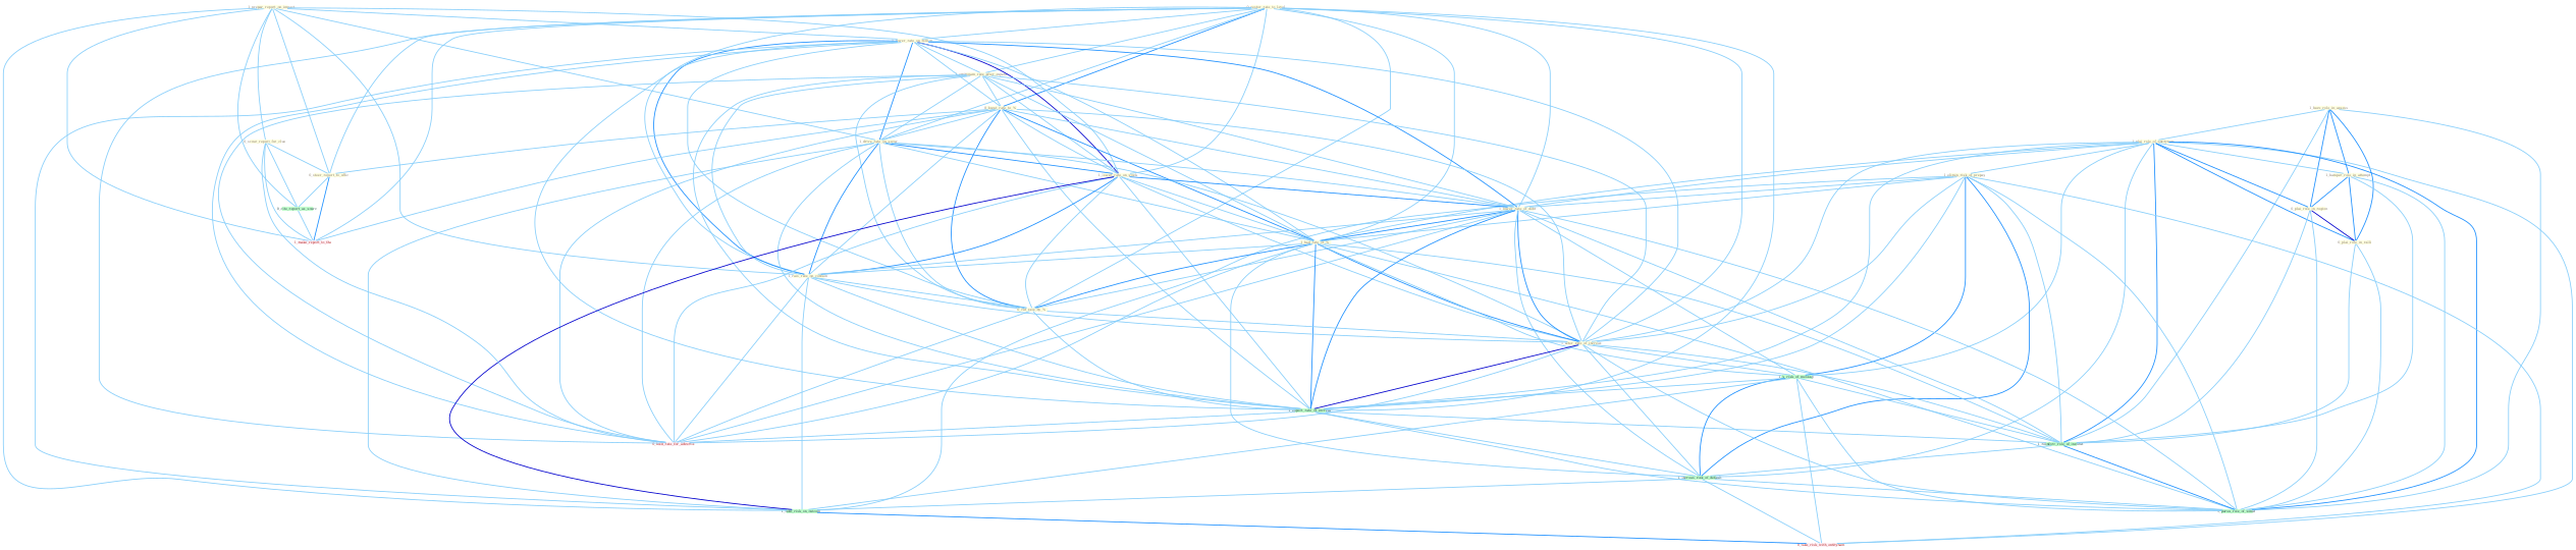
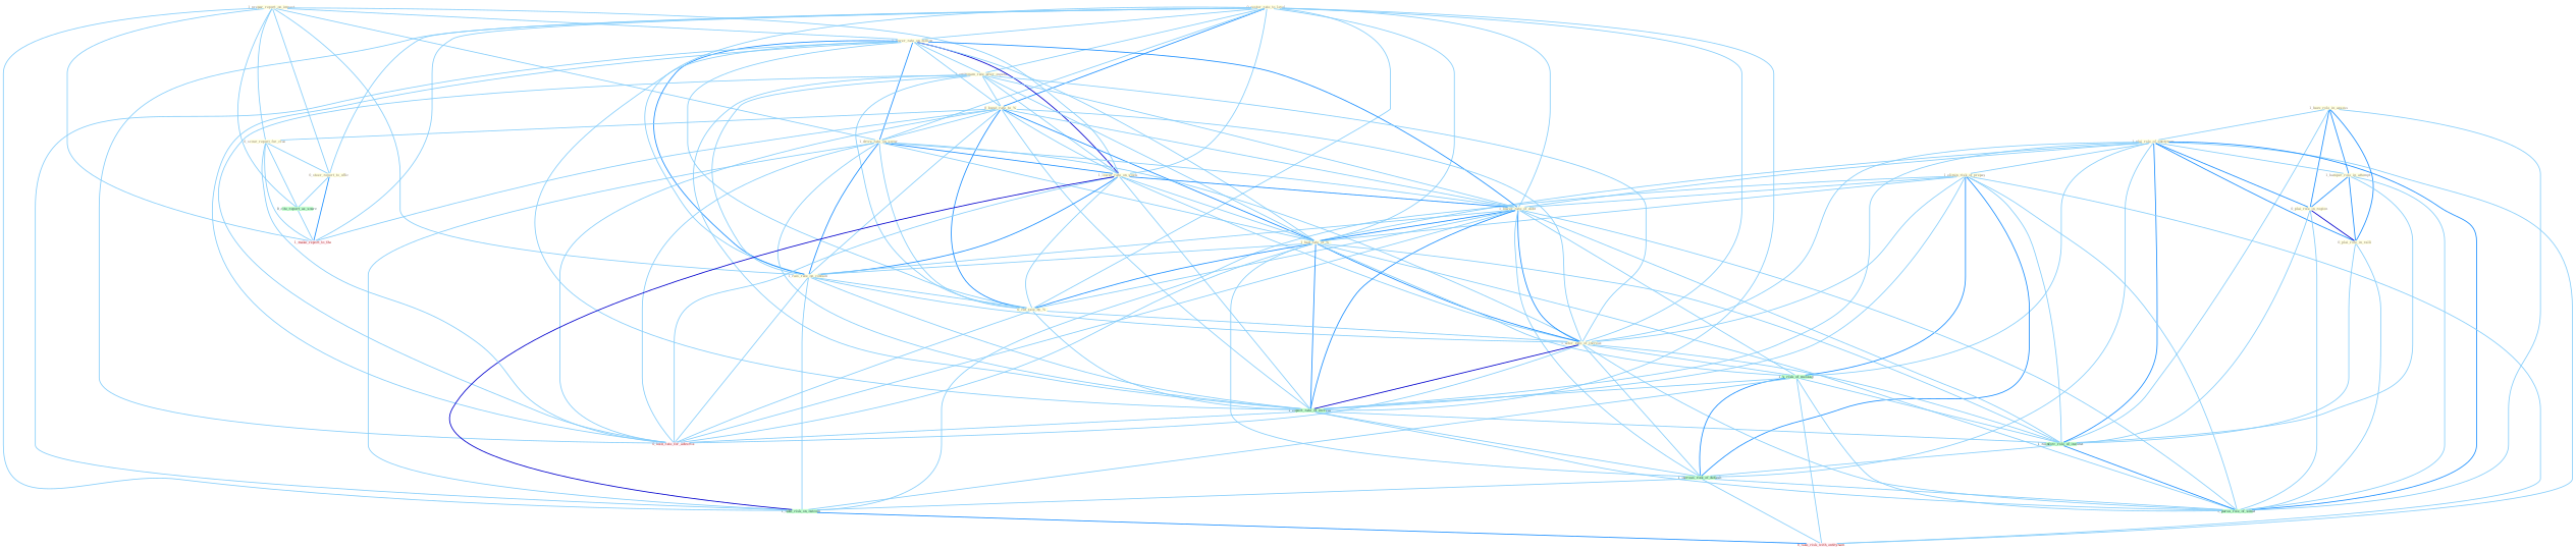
  graph {
    node [color="#ffffe0" fixedsize=true fontcolor="#8b7d6b" fontsize=4 shape=polygon style=filled]
    edge [color="#87cefa" w=1]
    "0_restor_rate_to_level " [height=.06 width=.5]
    "1_have_role_in_assess " [height=.06 width=.5]
    "1_plai_role_of_entitynam " [height=.06 width=.5]
    "1_prepar_report_on_impact " [height=.06 width=.5]
    "1_lower_rate_on_billion " [height=.06 width=.5]
    "1_hamper_role_in_attempt " [height=.06 width=.5]
    "0_plai_role_in_region " [height=.06 width=.5]
    "1_elimin_risk_of_prepay " [height=.06 width=.5]
    "1_entitynam_rate_after_expens " [height=.06 width=.5]
    "0_boost_rate_to_% " [height=.06 width=.5]
    "1_drive_rate_on_secur " [height=.06 width=.5]
    "1_lower_rate_on_stock " [height=.06 width=.5]
    "1_lower_rate_of_debt " [height=.06 width=.5]
    "1_had_rate_of_% " [height=.06 width=.5]
    "1_rais_rate_on_contain " [height=.06 width=.5]
    "0_cut_rate_by_% " [height=.06 width=.5]
    "0_scour_report_for_clue " [height=.06 width=.5]
    "0_plai_role_in_ralli " [height=.06 width=.5]
    "1_alter_rate_of_increas " [height=.06 width=.5]
    "0_steer_report_to_offic " [height=.06 width=.5]
    "1_make_report_to_the " [color="#fff0f5" fontcolor="#b22222" height=.06 width=.5]
    "0_take_risk_with_entitynam " [color="#fff0f5" fontcolor="#b22222" height=.06 width=.5]
    "0_hold_rate_for_advertis " [color="#fff0f5" fontcolor="#b22222" height=.06 width=.5]
    "1_expect_rate_of_increas " [color="#BDFCC9" fontcolor="#2f4f4f" height=.06 width=.5]
    "1_reinforc_role_of_institut " [color="#BDFCC9" fontcolor="#2f4f4f" height=.06 width=.5]
    "1_pursu_role_of_senat " [color="#BDFCC9" fontcolor="#2f4f4f" height=.06 width=.5]
    "1_'s_risk_of_messag " [color="#BDFCC9" fontcolor="#2f4f4f" height=.06 width=.5]
    "1_increas_risk_of_default " [color="#BDFCC9" fontcolor="#2f4f4f" height=.06 width=.5]
    "1_take_risk_on_outcom " [color="#BDFCC9" fontcolor="#2f4f4f" height=.06 width=.5]
    "0_cite_report_as_sourc " [color="#BDFCC9" fontcolor="#2f4f4f" height=.06 width=.5]
    subgraph sub_1 {
      "0_restor_rate_to_level "
      "1_have_role_in_assess "
      "1_plai_role_of_entitynam "
      "1_prepar_report_on_impact "
      "1_lower_rate_on_billion "
      "1_hamper_role_in_attempt "
      "0_plai_role_in_region "
      "1_elimin_risk_of_prepay "
      "1_entitynam_rate_after_expens "
      "0_boost_rate_to_% "
      "1_drive_rate_on_secur "
      "1_lower_rate_on_stock "
      "1_lower_rate_of_debt "
      "1_had_rate_of_% "
      "1_rais_rate_on_contain "
      "0_cut_rate_by_% "
      "0_scour_report_for_clue "
      "0_plai_role_in_ralli "
      "1_alter_rate_of_increas "
      "0_steer_report_to_offic "
    }
    subgraph sub_2 {
      "1_make_report_to_the "
      "0_take_risk_with_entitynam "
      "0_hold_rate_for_advertis "
    }
    "0_restor_rate_to_level " -- "1_lower_rate_on_billion "
    "0_restor_rate_to_level " -- "1_entitynam_rate_after_expens "
    "0_restor_rate_to_level " -- "0_boost_rate_to_% " [color="#1e90ff" w=2]
    "0_restor_rate_to_level " -- "1_drive_rate_on_secur "
    "0_restor_rate_to_level " -- "1_lower_rate_on_stock "
    "0_restor_rate_to_level " -- "1_lower_rate_of_debt "
    "0_restor_rate_to_level " -- "1_had_rate_of_% "
    "0_restor_rate_to_level " -- "1_rais_rate_on_contain "
    "0_restor_rate_to_level " -- "0_cut_rate_by_% "
    "0_restor_rate_to_level " -- "1_alter_rate_of_increas "
    "0_restor_rate_to_level " -- "0_steer_report_to_offic "
    "0_restor_rate_to_level " -- "1_make_report_to_the "
    "0_restor_rate_to_level " -- "0_hold_rate_for_advertis "
    "0_restor_rate_to_level " -- "1_expect_rate_of_increas "
    "1_have_role_in_assess " -- "1_plai_role_of_entitynam "
    "1_have_role_in_assess " -- "1_hamper_role_in_attempt " [color="#1e90ff" w=2]
    "1_have_role_in_assess " -- "0_plai_role_in_region " [color="#1e90ff" w=2]
    "1_have_role_in_assess " -- "0_plai_role_in_ralli " [color="#1e90ff" w=2]
    "1_have_role_in_assess " -- "1_reinforc_role_of_institut "
    "1_have_role_in_assess " -- "1_pursu_role_of_senat "
    "1_plai_role_of_entitynam " -- "1_hamper_role_in_attempt "
    "1_plai_role_of_entitynam " -- "0_plai_role_in_region " [color="#1e90ff" w=2]
    "1_plai_role_of_entitynam " -- "1_elimin_risk_of_prepay "
    "1_plai_role_of_entitynam " -- "1_lower_rate_of_debt "
    "1_plai_role_of_entitynam " -- "1_had_rate_of_% "
    "1_plai_role_of_entitynam " -- "0_plai_role_in_ralli " [color="#1e90ff" w=2]
    "1_plai_role_of_entitynam " -- "1_alter_rate_of_increas "
    "1_plai_role_of_entitynam " -- "0_take_risk_with_entitynam "
    "1_plai_role_of_entitynam " -- "1_expect_rate_of_increas "
    "1_plai_role_of_entitynam " -- "1_reinforc_role_of_institut " [color="#1e90ff" w=2]
    "1_plai_role_of_entitynam " -- "1_pursu_role_of_senat " [color="#1e90ff" w=2]
    "1_plai_role_of_entitynam " -- "1_'s_risk_of_messag "
    "1_plai_role_of_entitynam " -- "1_increas_risk_of_default "
    "1_prepar_report_on_impact " -- "1_lower_rate_on_billion "
    "1_prepar_report_on_impact " -- "1_drive_rate_on_secur "
    "1_prepar_report_on_impact " -- "1_lower_rate_on_stock "
    "1_prepar_report_on_impact " -- "1_rais_rate_on_contain "
    "1_prepar_report_on_impact " -- "0_scour_report_for_clue "
    "1_prepar_report_on_impact " -- "0_steer_report_to_offic "
    "1_prepar_report_on_impact " -- "1_make_report_to_the "
    "1_prepar_report_on_impact " -- "1_take_risk_on_outcom "
    "1_prepar_report_on_impact " -- "0_cite_report_as_sourc "
    "1_lower_rate_on_billion " -- "1_entitynam_rate_after_expens "
    "1_lower_rate_on_billion " -- "0_boost_rate_to_% "
    "1_lower_rate_on_billion " -- "1_drive_rate_on_secur " [color="#1e90ff" w=2]
    "1_lower_rate_on_billion " -- "1_lower_rate_on_stock " [color="#0000cd" w=3]
    "1_lower_rate_on_billion " -- "1_lower_rate_of_debt " [color="#1e90ff" w=2]
    "1_lower_rate_on_billion " -- "1_had_rate_of_% "
    "1_lower_rate_on_billion " -- "1_rais_rate_on_contain " [color="#1e90ff" w=2]
    "1_lower_rate_on_billion " -- "0_cut_rate_by_% "
-   "1_lower_rate_on_billion " -- "1_alter_rate_of_increas "
    "1_lower_rate_on_billion " -- "0_hold_rate_for_advertis "
    "1_lower_rate_on_billion " -- "1_expect_rate_of_increas "
    "1_lower_rate_on_billion " -- "1_take_risk_on_outcom "
    "1_hamper_role_in_attempt " -- "0_plai_role_in_region " [color="#1e90ff" w=2]
    "1_hamper_role_in_attempt " -- "0_plai_role_in_ralli " [color="#1e90ff" w=2]
    "1_hamper_role_in_attempt " -- "1_reinforc_role_of_institut "
    "1_hamper_role_in_attempt " -- "1_pursu_role_of_senat "
    "0_plai_role_in_region " -- "0_plai_role_in_ralli " [color="#0000cd" w=3]
    "0_plai_role_in_region " -- "1_reinforc_role_of_institut "
    "0_plai_role_in_region " -- "1_pursu_role_of_senat "
    "1_elimin_risk_of_prepay " -- "1_lower_rate_of_debt "
    "1_elimin_risk_of_prepay " -- "1_had_rate_of_% "
    "1_elimin_risk_of_prepay " -- "1_alter_rate_of_increas "
    "1_elimin_risk_of_prepay " -- "0_take_risk_with_entitynam "
    "1_elimin_risk_of_prepay " -- "1_expect_rate_of_increas "
    "1_elimin_risk_of_prepay " -- "1_reinforc_role_of_institut "
    "1_elimin_risk_of_prepay " -- "1_pursu_role_of_senat "
    "1_elimin_risk_of_prepay " -- "1_'s_risk_of_messag " [color="#1e90ff" w=2]
    "1_elimin_risk_of_prepay " -- "1_increas_risk_of_default " [color="#1e90ff" w=2]
    "1_elimin_risk_of_prepay " -- "1_take_risk_on_outcom "
    "1_entitynam_rate_after_expens " -- "0_boost_rate_to_% "
-   "1_entitynam_rate_after_expens " -- "1_drive_rate_on_secur "
    "1_entitynam_rate_after_expens " -- "1_lower_rate_on_stock "
    "1_entitynam_rate_after_expens " -- "1_lower_rate_of_debt "
    "1_entitynam_rate_after_expens " -- "1_had_rate_of_% "
    "1_entitynam_rate_after_expens " -- "1_rais_rate_on_contain "
    "1_entitynam_rate_after_expens " -- "0_cut_rate_by_% "
    "1_entitynam_rate_after_expens " -- "1_alter_rate_of_increas "
    "1_entitynam_rate_after_expens " -- "0_hold_rate_for_advertis "
    "1_entitynam_rate_after_expens " -- "1_expect_rate_of_increas "
    "0_boost_rate_to_% " -- "1_drive_rate_on_secur "
    "0_boost_rate_to_% " -- "1_lower_rate_on_stock "
    "0_boost_rate_to_% " -- "1_lower_rate_of_debt "
    "0_boost_rate_to_% " -- "1_had_rate_of_% " [color="#1e90ff" w=2]
    "0_boost_rate_to_% " -- "1_rais_rate_on_contain "
    "0_boost_rate_to_% " -- "0_cut_rate_by_% " [color="#1e90ff" w=2]
    "0_boost_rate_to_% " -- "1_alter_rate_of_increas "
-   "0_boost_rate_to_% " -- "0_steer_report_to_offic "
+   "0_boost_rate_to_% " -- "0_scour_report_for_clue "
    "0_boost_rate_to_% " -- "1_make_report_to_the "
    "0_boost_rate_to_% " -- "0_hold_rate_for_advertis "
    "0_boost_rate_to_% " -- "1_expect_rate_of_increas "
    "1_drive_rate_on_secur " -- "1_lower_rate_on_stock " [color="#1e90ff" w=2]
    "1_drive_rate_on_secur " -- "1_lower_rate_of_debt "
    "1_drive_rate_on_secur " -- "1_had_rate_of_% "
    "1_drive_rate_on_secur " -- "1_rais_rate_on_contain " [color="#1e90ff" w=2]
    "1_drive_rate_on_secur " -- "0_cut_rate_by_% "
    "1_drive_rate_on_secur " -- "1_alter_rate_of_increas "
    "1_drive_rate_on_secur " -- "0_hold_rate_for_advertis "
    "1_drive_rate_on_secur " -- "1_expect_rate_of_increas "
    "1_drive_rate_on_secur " -- "1_take_risk_on_outcom "
    "1_lower_rate_on_stock " -- "1_lower_rate_of_debt " [color="#1e90ff" w=2]
    "1_lower_rate_on_stock " -- "1_had_rate_of_% "
    "1_lower_rate_on_stock " -- "1_rais_rate_on_contain " [color="#1e90ff" w=2]
    "1_lower_rate_on_stock " -- "0_cut_rate_by_% "
    "1_lower_rate_on_stock " -- "1_alter_rate_of_increas "
    "1_lower_rate_on_stock " -- "0_hold_rate_for_advertis "
    "1_lower_rate_on_stock " -- "1_expect_rate_of_increas "
    "1_lower_rate_on_stock " -- "1_take_risk_on_outcom " [color="#0000cd"]
    "1_lower_rate_of_debt " -- "1_had_rate_of_% " [color="#1e90ff" w=2]
    "1_lower_rate_of_debt " -- "1_rais_rate_on_contain "
    "1_lower_rate_of_debt " -- "0_cut_rate_by_% "
    "1_lower_rate_of_debt " -- "1_alter_rate_of_increas " [color="#1e90ff" w=2]
    "1_lower_rate_of_debt " -- "0_hold_rate_for_advertis "
    "1_lower_rate_of_debt " -- "1_expect_rate_of_increas " [color="#1e90ff" w=2]
    "1_lower_rate_of_debt " -- "1_reinforc_role_of_institut "
    "1_lower_rate_of_debt " -- "1_pursu_role_of_senat "
    "1_lower_rate_of_debt " -- "1_'s_risk_of_messag "
    "1_lower_rate_of_debt " -- "1_increas_risk_of_default "
    "1_had_rate_of_% " -- "1_rais_rate_on_contain "
    "1_had_rate_of_% " -- "0_cut_rate_by_% " [color="#1e90ff" w=2]
    "1_had_rate_of_% " -- "1_alter_rate_of_increas " [color="#1e90ff" w=2]
    "1_had_rate_of_% " -- "0_hold_rate_for_advertis "
    "1_had_rate_of_% " -- "1_expect_rate_of_increas " [color="#1e90ff" w=2]
    "1_had_rate_of_% " -- "1_reinforc_role_of_institut "
    "1_had_rate_of_% " -- "1_pursu_role_of_senat "
    "1_had_rate_of_% " -- "1_'s_risk_of_messag "
    "1_had_rate_of_% " -- "1_increas_risk_of_default "
    "1_rais_rate_on_contain " -- "0_cut_rate_by_% "
    "1_rais_rate_on_contain " -- "1_alter_rate_of_increas "
    "1_rais_rate_on_contain " -- "0_hold_rate_for_advertis "
    "1_rais_rate_on_contain " -- "1_expect_rate_of_increas "
    "1_rais_rate_on_contain " -- "1_take_risk_on_outcom "
    "0_cut_rate_by_% " -- "1_alter_rate_of_increas "
    "0_cut_rate_by_% " -- "0_hold_rate_for_advertis "
    "0_cut_rate_by_% " -- "1_expect_rate_of_increas "
    "0_scour_report_for_clue " -- "0_steer_report_to_offic "
    "0_scour_report_for_clue " -- "1_make_report_to_the "
    "0_scour_report_for_clue " -- "0_hold_rate_for_advertis "
    "0_scour_report_for_clue " -- "0_cite_report_as_sourc "
    "0_plai_role_in_ralli " -- "1_reinforc_role_of_institut "
    "0_plai_role_in_ralli " -- "1_pursu_role_of_senat "
    "1_alter_rate_of_increas " -- "0_hold_rate_for_advertis "
    "1_alter_rate_of_increas " -- "1_expect_rate_of_increas " [color="#0000cd" w=3]
    "1_alter_rate_of_increas " -- "1_reinforc_role_of_institut "
    "1_alter_rate_of_increas " -- "1_pursu_role_of_senat "
    "1_alter_rate_of_increas " -- "1_'s_risk_of_messag "
    "1_alter_rate_of_increas " -- "1_increas_risk_of_default "
    "0_steer_report_to_offic " -- "1_make_report_to_the " [color="#1e90ff" w=2]
    "0_steer_report_to_offic " -- "0_cite_report_as_sourc "
    "1_expect_rate_of_increas " -- "0_hold_rate_for_advertis "
    "1_expect_rate_of_increas " -- "1_reinforc_role_of_institut "
    "1_expect_rate_of_increas " -- "1_pursu_role_of_senat "
    "1_expect_rate_of_increas " -- "1_increas_risk_of_default "
    "1_reinforc_role_of_institut " -- "1_pursu_role_of_senat " [color="#1e90ff" w=2]
    "1_reinforc_role_of_institut " -- "1_increas_risk_of_default "
    "1_'s_risk_of_messag " -- "0_take_risk_with_entitynam "
    "1_'s_risk_of_messag " -- "1_expect_rate_of_increas "
    "1_'s_risk_of_messag " -- "1_reinforc_role_of_institut "
    "1_'s_risk_of_messag " -- "1_pursu_role_of_senat "
    "1_'s_risk_of_messag " -- "1_increas_risk_of_default " [color="#1e90ff" w=2]
    "1_'s_risk_of_messag " -- "1_take_risk_on_outcom "
    "1_increas_risk_of_default " -- "0_take_risk_with_entitynam "
    "1_increas_risk_of_default " -- "1_pursu_role_of_senat "
    "1_increas_risk_of_default " -- "1_take_risk_on_outcom "
    "1_take_risk_on_outcom " -- "0_take_risk_with_entitynam " [color="#1e90ff" w=2]
    "0_cite_report_as_sourc " -- "1_make_report_to_the "
  }
